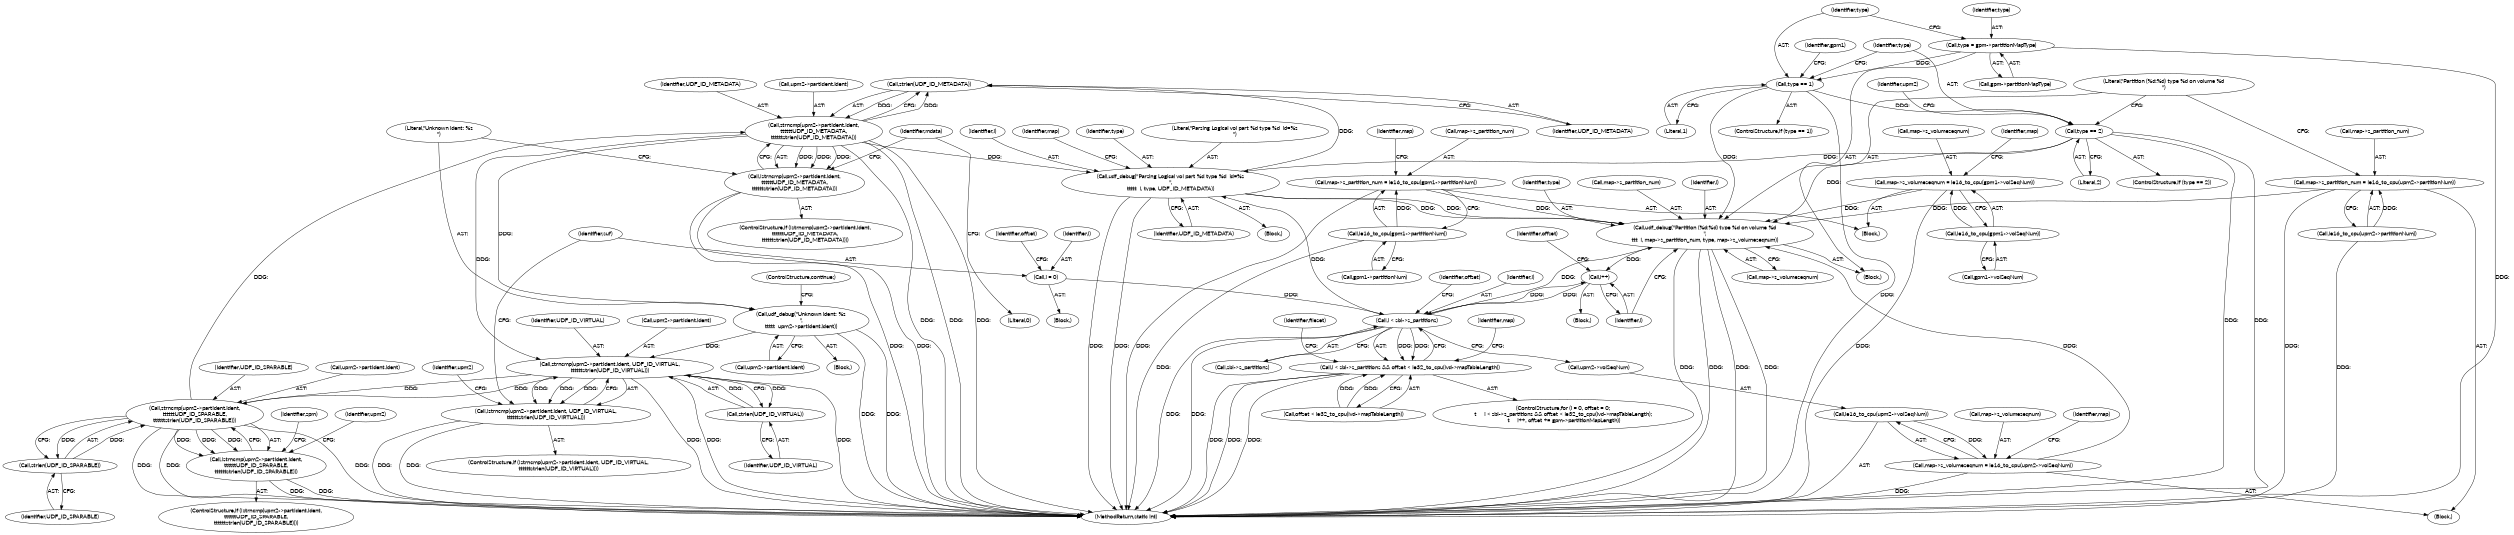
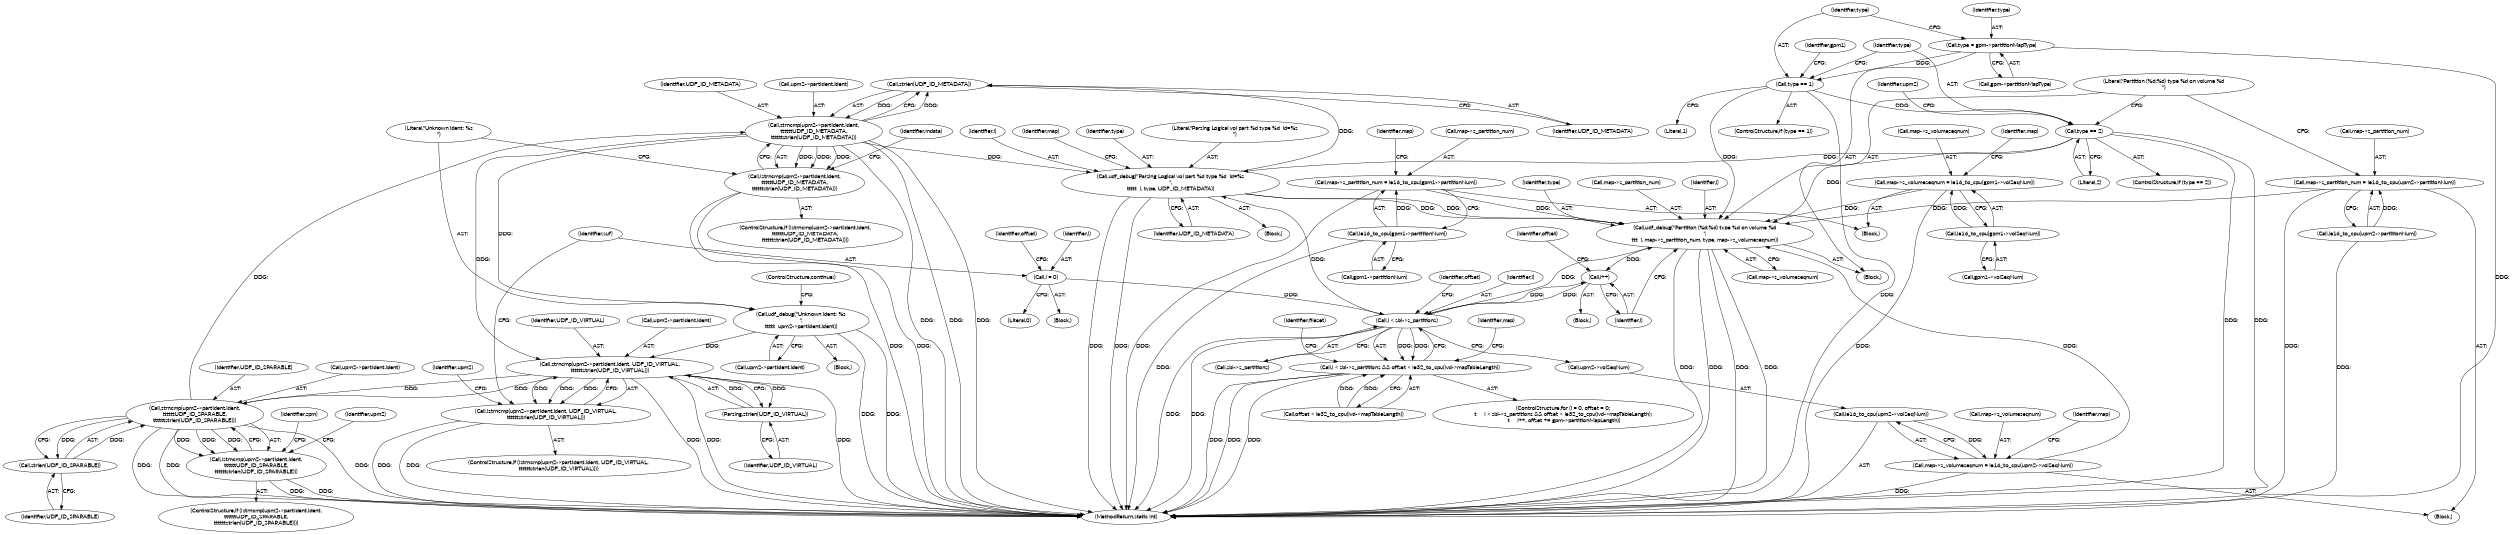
  digraph {
    fontname=Lato
    node [fontname=Lato]
    edge [fontname=Lato]
    n1 [label="(Call,strlen(UDF_ID_METADATA))"]
    n2 [label="(Call,strncmp(upm2->partIdent.ident,\n\t\t\t\t\t\tUDF_ID_METADATA,\n\t\t\t\t\t\tstrlen(UDF_ID_METADATA)))"]
    n3 [label="(Identifier,UDF_ID_METADATA)"]
    n4 [label="(Call,strncmp(upm2->partIdent.ident, UDF_ID_VIRTUAL,\n\t\t\t\t\t\tstrlen(UDF_ID_VIRTUAL)))"]
    n5 [label="(Call,udf_debug(\"Unknown ident: %s\n\",\n\t\t\t\t\t  upm2->partIdent.ident))"]
    n6 [label="(Call,udf_debug(\"Parsing Logical vol part %d type %d  id=%s\n\",\n\t\t\t\t\t  i, type, UDF_ID_METADATA))"]
    n7 [label="(Call,!strncmp(upm2->partIdent.ident,\n\t\t\t\t\t\tUDF_ID_METADATA,\n\t\t\t\t\t\tstrlen(UDF_ID_METADATA)))"]
    n8 [label="(MethodReturn,static int)"]
    n9 [label="(Call,strncmp(upm2->partIdent.ident,\n\t\t\t\t\t\tUDF_ID_SPARABLE,\n\t\t\t\t\t\tstrlen(UDF_ID_SPARABLE)))"]
-   n10 [label="(Call,strlen(UDF_ID_VIRTUAL))"]
+   n10 [label="(Parsing,strlen(UDF_ID_VIRTUAL))"]
    n11 [label="(Call,!strncmp(upm2->partIdent.ident, UDF_ID_VIRTUAL,\n\t\t\t\t\t\tstrlen(UDF_ID_VIRTUAL)))"]
    n12 [label="(Block,)"]
    n13 [label="(Call,upm2->partIdent.ident)"]
    n14 [label="(Call,udf_debug(\"Partition (%d:%d) type %d on volume %d\n\",\n\t\t\t  i, map->s_partition_num, type, map->s_volumeseqnum))"]
    n15 [label="(Block,)"]
    n16 [label="(Identifier,UDF_ID_METADATA)"]
    n17 [label="(ControlStructure,if (!strncmp(upm2->partIdent.ident,\n\t\t\t\t\t\tUDF_ID_METADATA,\n\t\t\t\t\t\tstrlen(UDF_ID_METADATA))))"]
    n18 [label="(Call,strlen(UDF_ID_SPARABLE))"]
    n19 [label="(Call,!strncmp(upm2->partIdent.ident,\n\t\t\t\t\t\tUDF_ID_SPARABLE,\n\t\t\t\t\t\tstrlen(UDF_ID_SPARABLE)))"]
    n20 [label="(Identifier,UDF_ID_SPARABLE)"]
    n21 [label="(ControlStructure,if (!strncmp(upm2->partIdent.ident,\n\t\t\t\t\t\tUDF_ID_SPARABLE,\n\t\t\t\t\t\tstrlen(UDF_ID_SPARABLE))))"]
    n22 [label="(Identifier,UDF_ID_VIRTUAL)"]
    n23 [label="(ControlStructure,if (!strncmp(upm2->partIdent.ident, UDF_ID_VIRTUAL,\n\t\t\t\t\t\tstrlen(UDF_ID_VIRTUAL))))"]
    n24 [label="(Call,i++)"]
    n25 [label="(Call,map->s_volumeseqnum)"]
    n26 [label="(Block,)"]
    n27 [label="(Call,i < sbi->s_partitions)"]
    n28 [label="(Call,i < sbi->s_partitions && offset < le32_to_cpu(lvd->mapTableLength))"]
    n29 [label="(Call,sbi->s_partitions)"]
    n30 [label="(Call,upm2->volSeqNum)"]
    n31 [label="(Block,)"]
    n32 [label="(Identifier,i)"]
    n33 [label="(Call,offset < le32_to_cpu(lvd->mapTableLength))"]
    n34 [label="(ControlStructure,for (i = 0, offset = 0;\n\t     i < sbi->s_partitions && offset < le32_to_cpu(lvd->mapTableLength);\n \t     i++, offset += gpm->partitionMapLength))"]
    n35 [label="(Call,map->s_partition_num = le16_to_cpu(gpm1->partitionNum))"]
    n36 [label="(Call,le16_to_cpu(gpm1->partitionNum))"]
    n37 [label="(Block,)"]
    n38 [label="(Call,gpm1->partitionNum)"]
    n39 [label="(Call,map->s_partition_num = le16_to_cpu(upm2->partitionNum))"]
    n40 [label="(Call,le16_to_cpu(upm2->partitionNum))"]
    n41 [label="(Block,)"]
    n42 [label="(Call,type == 1)"]
    n43 [label="(Call,type == 2)"]
    n44 [label="(ControlStructure,if (type == 1))"]
    n45 [label="(Literal,1)"]
    n46 [label="(Literal,2)"]
    n47 [label="(ControlStructure,if (type == 2))"]
    n48 [label="(Call,type = gpm->partitionMapType)"]
    n49 [label="(Call,gpm->partitionMapType)"]
    n50 [label="(Call,map->s_volumeseqnum = le16_to_cpu(gpm1->volSeqNum))"]
    n51 [label="(Call,le16_to_cpu(gpm1->volSeqNum))"]
    n52 [label="(Call,gpm1->volSeqNum)"]
    n53 [label="(Call,map->s_volumeseqnum = le16_to_cpu(upm2->volSeqNum))"]
    n54 [label="(Call,le16_to_cpu(upm2->volSeqNum))"]
    n55 [label="(Call,i = 0)"]
    n56 [label="(Literal,0)"]
    n57 [label="(Block,)"]
    n58 [label="(Identifier,UDF_ID_METADATA)"]
    n59 [label="(Call,upm2->partIdent.ident)"]
    n60 [label="(Identifier,offset)"]
    n61 [label="(Literal,\"Unknown ident: %s\n\")"]
    n62 [label="(Identifier,i)"]
    n63 [label="(Identifier,type)"]
    n64 [label="(Identifier,map)"]
    n65 [label="(Identifier,offset)"]
    n66 [label="(Call,upm2->partIdent.ident)"]
    n67 [label="(Identifier,UDF_ID_SPARABLE)"]
    n68 [label="(Identifier,mdata)"]
    n69 [label="(Identifier,map)"]
    n70 [label="(Call,map->s_volumeseqnum)"]
    n71 [label="(Identifier,fileset)"]
    n72 [label="(Call,map->s_volumeseqnum)"]
    n73 [label="(Identifier,suf)"]
    n74 [label="(Call,upm2->partIdent.ident)"]
    n75 [label="(Identifier,UDF_ID_VIRTUAL)"]
    n76 [label="(Identifier,offset)"]
    n77 [label="(Identifier,type)"]
    n78 [label="(Identifier,spm)"]
    n79 [label="(Identifier,upm2)"]
    n80 [label="(Identifier,type)"]
    n81 [label="(Identifier,type)"]
    n82 [label="(Identifier,map)"]
    n83 [label="(Call,map->s_partition_num)"]
    n84 [label="(Call,map->s_partition_num)"]
    n85 [label="(Identifier,type)"]
    n86 [label="(Literal,\"Parsing Logical vol part %d type %d  id=%s\n\")"]
    n87 [label="(Identifier,map)"]
    n88 [label="(Call,map->s_partition_num)"]
    n89 [label="(Identifier,i)"]
    n90 [label="(Identifier,i)"]
    n91 [label="(Identifier,upm2)"]
    n92 [label="(Identifier,upm2)"]
    n93 [label="(Literal,\"Partition (%d:%d) type %d on volume %d\n\")"]
    n94 [label="(ControlStructure,continue;)"]
    n95 [label="(Identifier,gpm1)"]
    n96 [label="(Identifier,map)"]
    n97 [label="(Identifier,i)"]
    n1 -> n2 [label="AST: "]
    n1 -> n2 [label="DDG: "]
    n1 -> n3 [label="CFG: "]
    n2 -> n1 [label="CFG: "]
    n2 -> n1 [label="DDG: "]
    n2 -> n4 [label="DDG: "]
    n2 -> n5 [label="DDG: "]
    n2 -> n6 [label="DDG: "]
    n2 -> n7 [label="AST: "]
    n2 -> n7 [label="DDG: "]
    n2 -> n7 [label="DDG: "]
    n2 -> n7 [label="DDG: "]
    n2 -> n8 [label="DDG: "]
    n2 -> n8 [label="DDG: "]
    n2 -> n8 [label="DDG: "]
    n3 -> n1 [label="AST: "]
    n4 -> n8 [label="DDG: "]
    n4 -> n8 [label="DDG: "]
    n4 -> n8 [label="DDG: "]
    n4 -> n9 [label="DDG: "]
    n4 -> n10 [label="CFG: "]
    n4 -> n10 [label="DDG: "]
    n4 -> n11 [label="AST: "]
    n4 -> n11 [label="DDG: "]
    n4 -> n11 [label="DDG: "]
    n4 -> n11 [label="DDG: "]
    n5 -> n4 [label="DDG: "]
    n5 -> n8 [label="DDG: "]
    n5 -> n8 [label="DDG: "]
    n5 -> n12 [label="AST: "]
    n5 -> n13 [label="CFG: "]
    n6 -> n1 [label="DDG: "]
    n6 -> n8 [label="DDG: "]
    n6 -> n8 [label="DDG: "]
    n6 -> n14 [label="DDG: "]
    n6 -> n14 [label="DDG: "]
    n6 -> n15 [label="AST: "]
    n6 -> n16 [label="CFG: "]
    n7 -> n2 [label="CFG: "]
    n7 -> n8 [label="DDG: "]
    n7 -> n8 [label="DDG: "]
    n7 -> n17 [label="AST: "]
    n9 -> n2 [label="DDG: "]
    n9 -> n4 [label="DDG: "]
    n9 -> n8 [label="DDG: "]
    n9 -> n8 [label="DDG: "]
    n9 -> n8 [label="DDG: "]
    n9 -> n18 [label="CFG: "]
    n9 -> n18 [label="DDG: "]
    n9 -> n19 [label="AST: "]
    n9 -> n19 [label="DDG: "]
    n9 -> n19 [label="DDG: "]
    n9 -> n19 [label="DDG: "]
    n10 -> n4 [label="AST: "]
    n10 -> n4 [label="DDG: "]
    n10 -> n22 [label="CFG: "]
    n11 -> n4 [label="CFG: "]
    n11 -> n8 [label="DDG: "]
    n11 -> n8 [label="DDG: "]
    n11 -> n23 [label="AST: "]
    n13 -> n5 [label="AST: "]
    n14 -> n8 [label="DDG: "]
    n14 -> n8 [label="DDG: "]
    n14 -> n8 [label="DDG: "]
    n14 -> n8 [label="DDG: "]
    n14 -> n24 [label="DDG: "]
    n14 -> n25 [label="CFG: "]
    n14 -> n26 [label="AST: "]
    n16 -> n6 [label="AST: "]
    n18 -> n9 [label="AST: "]
    n18 -> n9 [label="DDG: "]
    n18 -> n20 [label="CFG: "]
    n19 -> n8 [label="DDG: "]
    n19 -> n8 [label="DDG: "]
    n19 -> n9 [label="CFG: "]
    n19 -> n21 [label="AST: "]
    n20 -> n18 [label="AST: "]
    n22 -> n10 [label="AST: "]
    n24 -> n27 [label="DDG: "]
    n24 -> n31 [label="AST: "]
    n24 -> n32 [label="CFG: "]
    n25 -> n14 [label="AST: "]
    n27 -> n6 [label="DDG: "]
    n27 -> n8 [label="DDG: "]
    n27 -> n8 [label="DDG: "]
    n27 -> n14 [label="DDG: "]
    n27 -> n24 [label="DDG: "]
    n27 -> n28 [label="AST: "]
    n27 -> n28 [label="DDG: "]
    n27 -> n28 [label="DDG: "]
    n27 -> n29 [label="CFG: "]
    n27 -> n30 [label="CFG: "]
    n28 -> n8 [label="DDG: "]
    n28 -> n8 [label="DDG: "]
    n28 -> n8 [label="DDG: "]
    n28 -> n27 [label="CFG: "]
    n28 -> n33 [label="CFG: "]
    n28 -> n34 [label="AST: "]
    n29 -> n27 [label="AST: "]
    n30 -> n54 [label="AST: "]
    n32 -> n14 [label="CFG: "]
    n32 -> n24 [label="AST: "]
    n33 -> n28 [label="AST: "]
    n33 -> n28 [label="DDG: "]
    n33 -> n28 [label="DDG: "]
    n35 -> n8 [label="DDG: "]
    n35 -> n14 [label="DDG: "]
    n35 -> n36 [label="CFG: "]
    n35 -> n37 [label="AST: "]
    n36 -> n8 [label="DDG: "]
    n36 -> n35 [label="AST: "]
    n36 -> n35 [label="DDG: "]
    n36 -> n38 [label="CFG: "]
    n38 -> n36 [label="AST: "]
    n39 -> n8 [label="DDG: "]
    n39 -> n14 [label="DDG: "]
    n39 -> n40 [label="CFG: "]
    n39 -> n41 [label="AST: "]
    n40 -> n8 [label="DDG: "]
    n40 -> n39 [label="AST: "]
    n40 -> n39 [label="DDG: "]
    n42 -> n8 [label="DDG: "]
    n42 -> n14 [label="DDG: "]
    n42 -> n43 [label="DDG: "]
    n42 -> n44 [label="AST: "]
    n42 -> n45 [label="CFG: "]
    n43 -> n6 [label="DDG: "]
    n43 -> n8 [label="DDG: "]
    n43 -> n8 [label="DDG: "]
    n43 -> n14 [label="DDG: "]
    n43 -> n46 [label="CFG: "]
    n43 -> n47 [label="AST: "]
-   n45 -> n42 [label="AST: "]
    n46 -> n43 [label="AST: "]
    n48 -> n8 [label="DDG: "]
    n48 -> n26 [label="AST: "]
    n48 -> n42 [label="DDG: "]
-   n48 -> n49 [label="AST: "]
+   n48 -> n49 [label="CFG: "]
    n49 -> n48 [label="AST: "]
    n50 -> n8 [label="DDG: "]
    n50 -> n14 [label="DDG: "]
    n50 -> n37 [label="AST: "]
    n50 -> n51 [label="CFG: "]
    n51 -> n50 [label="AST: "]
    n51 -> n50 [label="DDG: "]
    n51 -> n52 [label="CFG: "]
    n52 -> n51 [label="AST: "]
    n53 -> n8 [label="DDG: "]
    n53 -> n14 [label="DDG: "]
    n53 -> n41 [label="AST: "]
    n53 -> n54 [label="CFG: "]
    n54 -> n8 [label="AST: "]
    n54 -> n53 [label="AST: "]
    n54 -> n53 [label="DDG: "]
    n55 -> n27 [label="DDG: "]
-   n68 -> n56 [label="CFG: "]
+   n55 -> n56 [label="CFG: "]
    n55 -> n57 [label="AST: "]
    n58 -> n2 [label="AST: "]
    n59 -> n2 [label="AST: "]
    n60 -> n27 [label="CFG: "]
    n61 -> n5 [label="AST: "]
    n61 -> n7 [label="CFG: "]
    n62 -> n6 [label="AST: "]
    n63 -> n42 [label="AST: "]
    n63 -> n48 [label="CFG: "]
    n64 -> n28 [label="CFG: "]
    n65 -> n24 [label="CFG: "]
    n66 -> n4 [label="AST: "]
    n67 -> n9 [label="AST: "]
    n68 -> n7 [label="CFG: "]
    n69 -> n6 [label="CFG: "]
    n70 -> n53 [label="AST: "]
    n71 -> n28 [label="CFG: "]
    n72 -> n50 [label="AST: "]
    n73 -> n11 [label="CFG: "]
    n73 -> n55 [label="AST: "]
    n74 -> n9 [label="AST: "]
    n75 -> n4 [label="AST: "]
    n76 -> n55 [label="CFG: "]
    n77 -> n42 [label="CFG: "]
    n77 -> n43 [label="AST: "]
    n78 -> n19 [label="CFG: "]
    n79 -> n19 [label="CFG: "]
    n80 -> n14 [label="AST: "]
    n81 -> n48 [label="AST: "]
    n82 -> n50 [label="CFG: "]
    n83 -> n14 [label="AST: "]
    n84 -> n35 [label="AST: "]
    n85 -> n6 [label="AST: "]
    n86 -> n6 [label="AST: "]
    n87 -> n35 [label="CFG: "]
    n88 -> n39 [label="AST: "]
    n89 -> n55 [label="AST: "]
    n90 -> n14 [label="AST: "]
    n91 -> n11 [label="CFG: "]
    n92 -> n43 [label="CFG: "]
    n93 -> n14 [label="AST: "]
    n93 -> n39 [label="CFG: "]
    n93 -> n43 [label="CFG: "]
    n94 -> n5 [label="CFG: "]
    n95 -> n42 [label="CFG: "]
    n96 -> n53 [label="CFG: "]
    n97 -> n27 [label="AST: "]
  }
